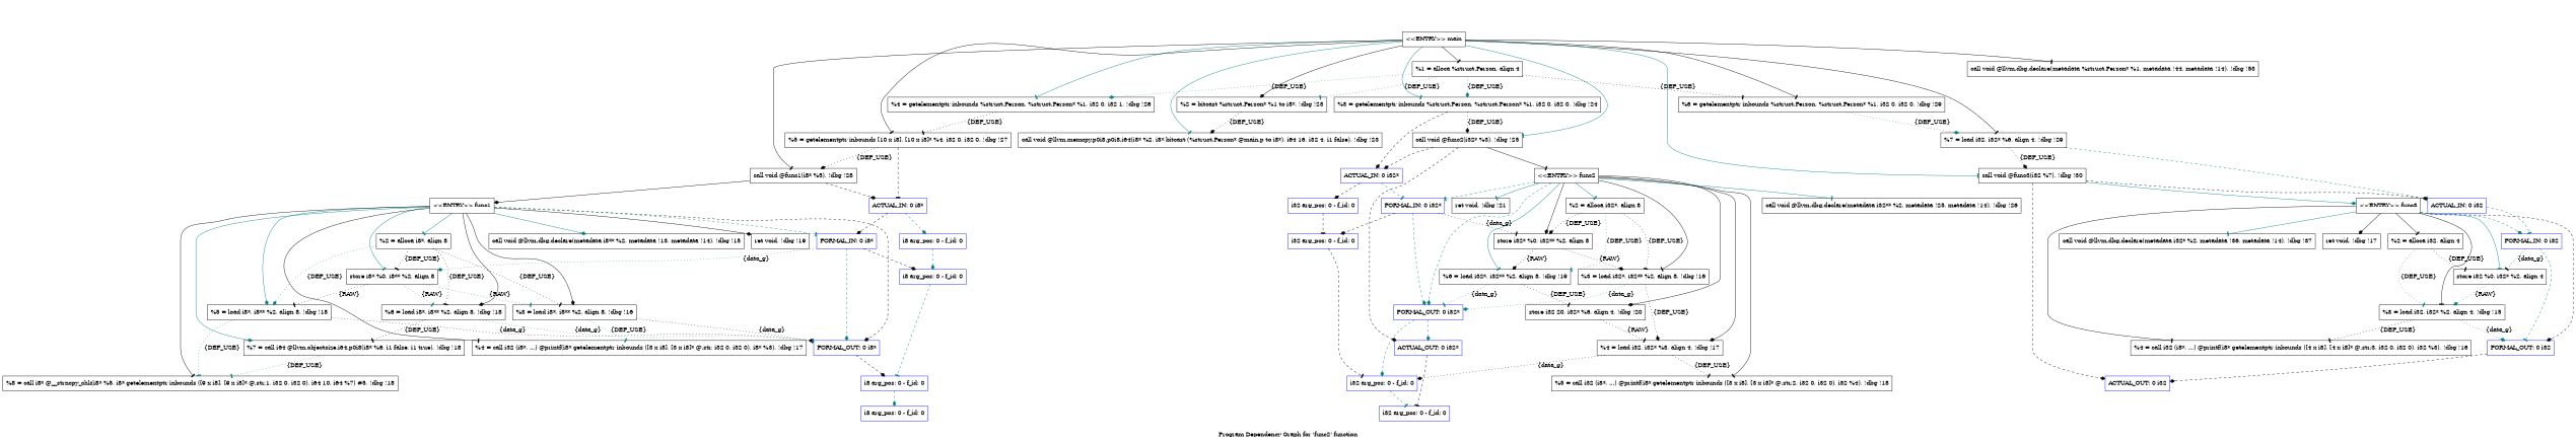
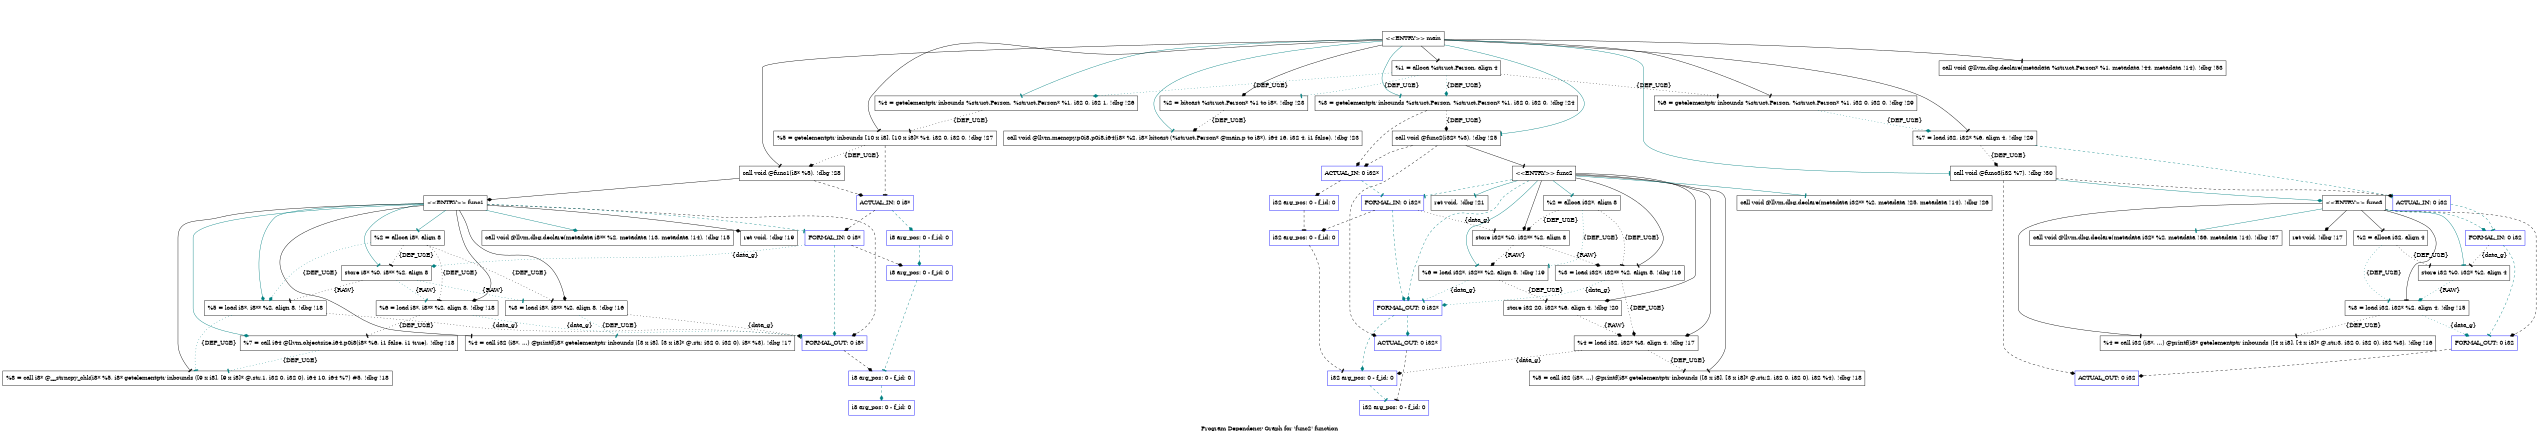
  digraph {
    label="Program Dependency Graph for 'func2' function"
    splines=true
    node [shape=record]
    edge [arrowhead=tee color=black style=dotted]
    n1 [label="{  %2 = alloca i8*, align 8}"]
    n2 [label="{  store i8* %0, i8** %2, align 8}"]
    n3 [label="{  %3 = load i8*, i8** %2, align 8, !dbg !16}"]
    n4 [label="{  %5 = load i8*, i8** %2, align 8, !dbg !18}"]
    n5 [label="{  %6 = load i8*, i8** %2, align 8, !dbg !18}"]
    n6 [label="{  %4 = call i32 (i8*, ...) @printf(i8* getelementptr inbounds ([3 x i8], [3 x i8]* @.str, i32 0, i32 0), i8* %3), !dbg !17}"]
    n7 [color=blue label="{FORMAL_OUT: 0 i8*}"]
    n8 [label="{  %8 = call i8* @__strncpy_chk(i8* %5, i8* getelementptr inbounds ([9 x i8], [9 x i8]* @.str.1, i32 0, i32 0), i64 10, i64 %7) #5, !dbg !18}"]
    n9 [label="{  %7 = call i64 @llvm.objectsize.i64.p0i8(i8* %6, i1 false, i1 true), !dbg !18}"]
    n10 [color=blue label="{i8 arg_pos: 0 - f_id: 0}"]
    n11 [color=blue label="{i8 arg_pos: 0 - f_id: 0}"]
    n12 [label="{\<\<ENTRY\>\> func1}"]
    n13 [label="{  call void @llvm.dbg.declare(metadata i8** %2, metadata !13, metadata !14), !dbg !15}"]
    n14 [label="{  ret void, !dbg !19}"]
    n15 [color=blue label="{FORMAL_IN: 0 i8*}"]
    n16 [color=blue label="{i8 arg_pos: 0 - f_id: 0}"]
    n17 [label="{  %2 = alloca i32*, align 8}"]
    n18 [label="{  store i32* %0, i32** %2, align 8}"]
    n19 [label="{  %3 = load i32*, i32** %2, align 8, !dbg !16}"]
    n20 [label="{  %6 = load i32*, i32** %2, align 8, !dbg !19}"]
    n21 [label="{  %4 = load i32, i32* %3, align 4, !dbg !17}"]
    n22 [color=blue label="{FORMAL_OUT: 0 i32*}"]
    n23 [label="{  store i32 20, i32* %6, align 4, !dbg !20}"]
    n24 [label="{  %5 = call i32 (i8*, ...) @printf(i8* getelementptr inbounds ([3 x i8], [3 x i8]* @.str.2, i32 0, i32 0), i32 %4), !dbg !18}"]
    n25 [color=blue label="{i32 arg_pos: 0 - f_id: 0}"]
    n26 [color=blue label="{ACTUAL_OUT: 0 i32*}"]
    n27 [color=blue label="{i32 arg_pos: 0 - f_id: 0}"]
    n28 [label="{\<\<ENTRY\>\> func2}"]
    n29 [label="{  call void @llvm.dbg.declare(metadata i32** %2, metadata !25, metadata !14), !dbg !26}"]
    n30 [label="{  ret void, !dbg !21}"]
    n31 [color=blue label="{FORMAL_IN: 0 i32*}"]
    n32 [color=blue label="{i32 arg_pos: 0 - f_id: 0}"]
    n33 [label="{  %2 = alloca i32, align 4}"]
    n34 [label="{  store i32 %0, i32* %2, align 4}"]
    n35 [label="{  %3 = load i32, i32* %2, align 4, !dbg !15}"]
    n36 [label="{  %4 = call i32 (i8*, ...) @printf(i8* getelementptr inbounds ([4 x i8], [4 x i8]* @.str.3, i32 0, i32 0), i32 %3), !dbg !16}"]
    n37 [color=blue label="{FORMAL_OUT: 0 i32}"]
    n38 [color=blue label="{ACTUAL_OUT: 0 i32}"]
    n39 [label="{\<\<ENTRY\>\> func3}"]
    n40 [label="{  call void @llvm.dbg.declare(metadata i32* %2, metadata !36, metadata !14), !dbg !37}"]
    n41 [label="{  ret void, !dbg !17}"]
    n42 [color=blue label="{FORMAL_IN: 0 i32}"]
    n43 [label="{  %1 = alloca %struct.Person, align 4}"]
    n44 [label="{  %2 = bitcast %struct.Person* %1 to i8*, !dbg !23}"]
    n45 [label="{  %3 = getelementptr inbounds %struct.Person, %struct.Person* %1, i32 0, i32 0, !dbg !24}"]
    n46 [label="{  %4 = getelementptr inbounds %struct.Person, %struct.Person* %1, i32 0, i32 1, !dbg !26}"]
    n47 [label="{  %6 = getelementptr inbounds %struct.Person, %struct.Person* %1, i32 0, i32 0, !dbg !29}"]
    n48 [label="{  call void @llvm.memcpy.p0i8.p0i8.i64(i8* %2, i8* bitcast (%struct.Person* @main.p to i8*), i64 16, i32 4, i1 false), !dbg !23}"]
    n49 [label="{  call void @func2(i32* %3), !dbg !25}"]
    n50 [color=blue label="{ACTUAL_IN: 0 i32*}"]
    n51 [label="{  %5 = getelementptr inbounds [10 x i8], [10 x i8]* %4, i32 0, i32 0, !dbg !27}"]
    n52 [label="{  %7 = load i32, i32* %6, align 4, !dbg !29}"]
    n53 [color=blue label="{i32 arg_pos: 0 - f_id: 0}"]
    n54 [label="{  call void @func1(i8* %5), !dbg !28}"]
    n55 [color=blue label="{ACTUAL_IN: 0 i8*}"]
    n56 [label="{  call void @func3(i32 %7), !dbg !30}"]
    n57 [color=blue label="{ACTUAL_IN: 0 i32}"]
    n58 [color=blue label="{i8 arg_pos: 0 - f_id: 0}"]
    n59 [label="{\<\<ENTRY\>\> main}"]
    n60 [label="{  call void @llvm.dbg.declare(metadata %struct.Person* %1, metadata !44, metadata !14), !dbg !53}"]
    n1 -> n2 [label="{DEF_USE}"]
    n1 -> n3 [label="{DEF_USE}"]
    n1 -> n4 [arrowhead=diamond color=teal label="{DEF_USE}"]
    n1 -> n5 [label="{DEF_USE}"]
    n2 -> n3 [color=teal label="{RAW} "]
    n2 -> n4 [label="{RAW} "]
    n2 -> n5 [color=teal label="{RAW} "]
    n3 -> n6 [color=teal label="{DEF_USE}"]
    n3 -> n7 [label="{data_g}"]
    n4 -> n7 [arrowhead=diamond label="{data_g}"]
    n4 -> n8 [color=teal label="{DEF_USE}"]
    n5 -> n7 [color=teal label="{data_g}"]
    n5 -> n9 [label="{DEF_USE}"]
    n7 -> n10 [arrowhead=diamond style=dashed]
    n9 -> n8 [color=teal label="{DEF_USE}"]
    n10 -> n11 [arrowhead=diamond color=teal style=dashed]
    n12 -> n1 [color=teal style=""]
    n12 -> n2 [color=teal style=""]
    n12 -> n3 [arrowhead=diamond style=""]
    n12 -> n4 [arrowhead=diamond color=teal style=""]
    n12 -> n5 [arrowhead=diamond style=""]
    n12 -> n6 [style=""]
    n12 -> n7 [arrowhead=diamond style=dashed]
    n12 -> n8 [style=""]
    n12 -> n9 [arrowhead=diamond color=teal style=""]
    n12 -> n13 [arrowhead=diamond color=teal style=""]
    n12 -> n14 [arrowhead=diamond style=""]
    n12 -> n15 [color=teal style=dashed]
    n15 -> n2 [arrowhead=diamond color=teal label="{data_g}"]
    n15 -> n7 [arrowhead=diamond color=teal style=dashed]
    n15 -> n16 [arrowhead=diamond style=dashed]
    n16 -> n10 [color=teal style=dashed]
    n17 -> n18 [arrowhead=diamond label="{DEF_USE}"]
    n17 -> n19 [label="{DEF_USE}"]
    n17 -> n20 [color=teal label="{DEF_USE}"]
    n18 -> n19 [arrowhead=diamond label="{RAW} "]
    n18 -> n20 [arrowhead=diamond label="{RAW} "]
    n19 -> n21 [arrowhead=diamond label="{DEF_USE}"]
    n19 -> n22 [arrowhead=diamond color=teal label="{data_g}"]
    n20 -> n22 [color=teal label="{data_g}"]
    n20 -> n23 [label="{DEF_USE}"]
    n21 -> n24 [label="{DEF_USE}"]
    n21 -> n25 [arrowhead=diamond label="{data_g}"]
    n22 -> n25 [arrowhead=diamond color=teal style=dashed]
    n22 -> n26 [arrowhead=diamond color=teal style=dashed]
-   n23 -> n21 [label="{RAW} "]
+   n23 -> n21 [arrowhead=diamond label="{RAW} "]
    n25 -> n27 [color=teal style=dashed]
    n26 -> n27 [style=dashed]
    n28 -> n17 [color=teal style=""]
    n28 -> n18 [arrowhead=diamond style=""]
    n28 -> n19 [style=""]
    n28 -> n20 [color=teal style=""]
    n28 -> n21 [arrowhead=diamond style=""]
    n28 -> n22 [arrowhead=diamond color=teal style=dashed]
    n28 -> n23 [arrowhead=diamond style=""]
    n28 -> n24 [style=""]
    n28 -> n29 [color=teal style=""]
    n28 -> n30 [color=teal style=""]
    n28 -> n31 [color=teal style=dashed]
    n31 -> n18 [label="{data_g}"]
    n31 -> n22 [arrowhead=diamond color=teal style=dashed]
    n31 -> n32 [arrowhead=diamond style=dashed]
    n32 -> n25 [style=dashed]
    n33 -> n34 [label="{DEF_USE}"]
    n33 -> n35 [color=teal label="{DEF_USE}"]
    n34 -> n35 [arrowhead=diamond color=teal label="{RAW} "]
    n35 -> n36 [label="{DEF_USE}"]
    n35 -> n37 [arrowhead=diamond color=teal label="{data_g}"]
    n37 -> n38 [arrowhead=diamond style=dashed]
    n39 -> n33 [style=""]
    n39 -> n34 [color=teal style=""]
    n39 -> n35 [style=""]
    n39 -> n36 [style=""]
    n39 -> n37 [arrowhead=diamond style=dashed]
    n39 -> n40 [color=teal style=""]
    n39 -> n41 [arrowhead=diamond style=""]
    n39 -> n42 [arrowhead=diamond color=teal style=dashed]
    n42 -> n34 [label="{data_g}"]
    n42 -> n37 [color=teal style=dashed]
    n43 -> n44 [color=teal label="{DEF_USE}"]
    n43 -> n45 [arrowhead=diamond color=teal label="{DEF_USE}"]
    n43 -> n46 [arrowhead=diamond color=teal label="{DEF_USE}"]
    n43 -> n47 [label="{DEF_USE}"]
    n44 -> n48 [arrowhead=diamond label="{DEF_USE}"]
    n45 -> n49 [arrowhead=diamond label="{DEF_USE}"]
    n45 -> n50 [arrowhead=diamond style=dashed]
    n46 -> n51 [label="{DEF_USE}"]
    n47 -> n52 [arrowhead=diamond color=teal label="{DEF_USE}"]
    n49 -> n26 [arrowhead=diamond style=dashed]
    n49 -> n28 [style=""]
    n49 -> n50 [arrowhead=diamond style=dashed]
    n50 -> n31 [color=teal style=dashed]
    n50 -> n53 [arrowhead=diamond style=dashed]
    n51 -> n54 [arrowhead=diamond label="{DEF_USE}"]
    n51 -> n55 [style=dashed]
    n52 -> n56 [arrowhead=diamond label="{DEF_USE}"]
    n52 -> n57 [color=teal style=dashed]
    n53 -> n32 [style=dashed]
    n54 -> n12 [arrowhead=diamond style=""]
    n54 -> n55 [arrowhead=diamond style=dashed]
    n55 -> n15 [arrowhead=diamond style=dashed]
    n55 -> n58 [arrowhead=diamond color=teal style=dashed]
    n56 -> n38 [arrowhead=diamond style=dashed]
    n56 -> n39 [arrowhead=diamond color=teal style=""]
    n56 -> n57 [arrowhead=diamond style=dashed]
    n57 -> n42 [color=teal style=dashed]
    n58 -> n16 [arrowhead=diamond color=teal style=dashed]
    n59 -> n43 [style=""]
    n59 -> n44 [arrowhead=diamond style=""]
    n59 -> n45 [color=teal style=""]
    n59 -> n46 [color=teal style=""]
    n59 -> n47 [style=""]
    n59 -> n48 [color=teal style=""]
    n59 -> n49 [color=teal style=""]
    n59 -> n51 [style=""]
    n59 -> n52 [style=""]
    n59 -> n54 [style=""]
    n59 -> n56 [color=teal style=""]
    n59 -> n60 [style=""]
  }
